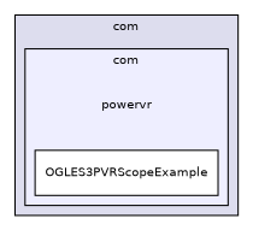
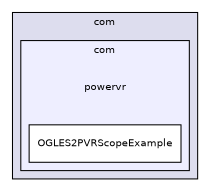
  digraph {
    compound=true
    rankdir=LR
    node [fontname=Helvetica fontsize=10]
    n1 [label=powervr shape=plaintext]
-   n2 [color=black fillcolor=white label=OGLES3PVRScopeExample shape=box style=filled]
+   n2 [color=black fillcolor=white label=OGLES2PVRScopeExample shape=box style=filled]
    subgraph cluster_1 {
      bgcolor="#ddddee"
      fontname=Helvetica
      fontsize=10
      label=com
      pencolor=black
      subgraph cluster_2 {
        bgcolor="#eeeeff"
        fontname=Helvetica
        fontsize=10
        pencolor=black
        n1
        n2
      }
    }
  }
